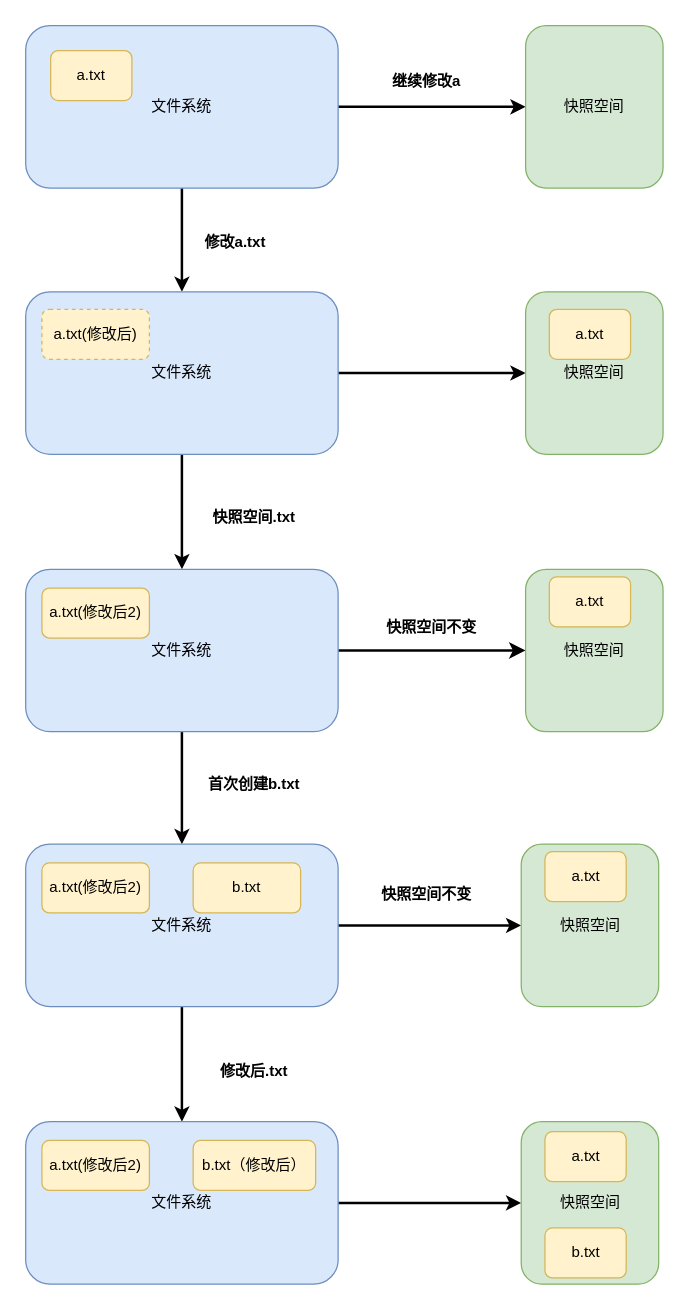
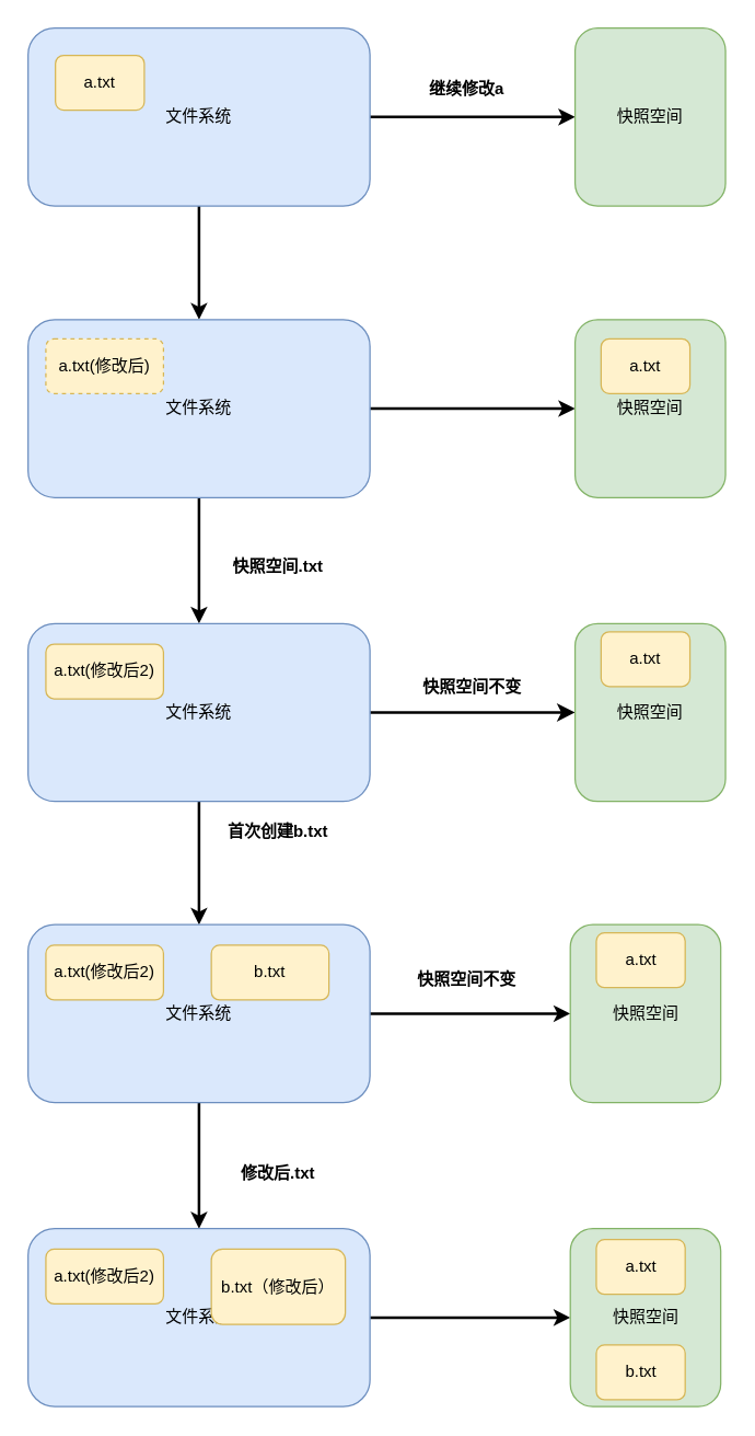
  <mxCell id="0" />
  <mxCell id="1" parent="0" />
  <mxCell id="2" style="edgeStyle=orthogonalEdgeStyle;rounded=0;orthogonalLoop=1;jettySize=auto;html=1;exitX=1;exitY=0.5;exitDx=0;exitDy=0;entryX=0;entryY=0.5;entryDx=0;entryDy=0;strokeWidth=2;" edge="1" parent="1" source="4" target="6"><mxGeometry relative="1" as="geometry" /></mxCell>
  <mxCell id="3" style="edgeStyle=orthogonalEdgeStyle;rounded=0;orthogonalLoop=1;jettySize=auto;html=1;exitX=0.5;exitY=1;exitDx=0;exitDy=0;strokeWidth=2;" edge="1" parent="1" source="4" target="10"><mxGeometry relative="1" as="geometry" /></mxCell>
  <mxCell id="4" value="文件系统" style="rounded=1;whiteSpace=wrap;html=1;fillColor=#dae8fc;strokeColor=#6c8ebf;" vertex="1" parent="1"><mxGeometry x="20" y="20" width="250" height="130" as="geometry" /></mxCell>
  <mxCell id="5" value="a.txt" style="rounded=1;whiteSpace=wrap;html=1;fillColor=#fff2cc;strokeColor=#d6b656;" vertex="1" parent="1"><mxGeometry x="40" y="40" width="65" height="40" as="geometry" /></mxCell>
  <mxCell id="6" value="快照空间" style="rounded=1;whiteSpace=wrap;html=1;fillColor=#d5e8d4;strokeColor=#82b366;" vertex="1" parent="1"><mxGeometry x="420" y="20" width="110" height="130" as="geometry" /></mxCell>
  <mxCell id="7" value="&lt;b&gt;继续修改a&lt;/b&gt;" style="text;html=1;align=center;verticalAlign=middle;whiteSpace=wrap;rounded=0;" vertex="1" parent="1"><mxGeometry x="296" y="50" width="90" height="30" as="geometry" /></mxCell>
  <mxCell id="8" style="edgeStyle=orthogonalEdgeStyle;rounded=0;orthogonalLoop=1;jettySize=auto;html=1;exitX=1;exitY=0.5;exitDx=0;exitDy=0;entryX=0;entryY=0.5;entryDx=0;entryDy=0;strokeWidth=2;" edge="1" parent="1" source="10" target="12"><mxGeometry relative="1" as="geometry" /></mxCell>
  <mxCell id="9" style="edgeStyle=orthogonalEdgeStyle;rounded=0;orthogonalLoop=1;jettySize=auto;html=1;exitX=0.5;exitY=1;exitDx=0;exitDy=0;entryX=0.5;entryY=0;entryDx=0;entryDy=0;strokeWidth=2;" edge="1" parent="1" source="10" target="17"><mxGeometry relative="1" as="geometry" /></mxCell>
  <mxCell id="10" value="文件系统" style="rounded=1;whiteSpace=wrap;html=1;fillColor=#dae8fc;strokeColor=#6c8ebf;" vertex="1" parent="1"><mxGeometry x="20" y="233" width="250" height="130" as="geometry" /></mxCell>
  <mxCell id="11" value="a.txt(修改后)" style="rounded=1;whiteSpace=wrap;html=1;fillColor=#fff2cc;strokeColor=#d6b656;dashed=1;" vertex="1" parent="1"><mxGeometry x="33" y="247" width="86" height="40" as="geometry" /></mxCell>
  <mxCell id="12" value="快照空间" style="rounded=1;whiteSpace=wrap;html=1;fillColor=#d5e8d4;strokeColor=#82b366;" vertex="1" parent="1"><mxGeometry x="420" y="233" width="110" height="130" as="geometry" /></mxCell>
- <mxCell id="13" value="&lt;b&gt;修改a.txt&lt;/b&gt;" style="text;html=1;align=center;verticalAlign=middle;whiteSpace=wrap;rounded=0;" vertex="1" parent="1"><mxGeometry x="143" y="179" width="90" height="30" as="geometry" /></mxCell>
  <mxCell id="14" value="a.txt" style="rounded=1;whiteSpace=wrap;html=1;fillColor=#fff2cc;strokeColor=#d6b656;" vertex="1" parent="1"><mxGeometry x="439" y="247" width="65" height="40" as="geometry" /></mxCell>
  <mxCell id="15" style="edgeStyle=orthogonalEdgeStyle;rounded=0;orthogonalLoop=1;jettySize=auto;html=1;exitX=1;exitY=0.5;exitDx=0;exitDy=0;entryX=0;entryY=0.5;entryDx=0;entryDy=0;endSize=7;strokeWidth=2;" edge="1" parent="1" source="17" target="19"><mxGeometry relative="1" as="geometry" /></mxCell>
  <mxCell id="16" style="edgeStyle=orthogonalEdgeStyle;rounded=0;orthogonalLoop=1;jettySize=auto;html=1;exitX=0.5;exitY=1;exitDx=0;exitDy=0;entryX=0.5;entryY=0;entryDx=0;entryDy=0;strokeWidth=2;" edge="1" parent="1" source="17" target="25"><mxGeometry relative="1" as="geometry" /></mxCell>
  <mxCell id="17" value="文件系统" style="rounded=1;whiteSpace=wrap;html=1;fillColor=#dae8fc;strokeColor=#6c8ebf;" vertex="1" parent="1"><mxGeometry x="20" y="455" width="250" height="130" as="geometry" /></mxCell>
  <mxCell id="18" value="&lt;b&gt;快照空间.txt&lt;/b&gt;" style="text;html=1;align=center;verticalAlign=middle;whiteSpace=wrap;rounded=0;" vertex="1" parent="1"><mxGeometry x="158" y="399" width="90" height="30" as="geometry" /></mxCell>
  <mxCell id="19" value="快照空间" style="rounded=1;whiteSpace=wrap;html=1;fillColor=#d5e8d4;strokeColor=#82b366;" vertex="1" parent="1"><mxGeometry x="420" y="455" width="110" height="130" as="geometry" /></mxCell>
  <mxCell id="20" value="a.txt" style="rounded=1;whiteSpace=wrap;html=1;fillColor=#fff2cc;strokeColor=#d6b656;" vertex="1" parent="1"><mxGeometry x="439" y="461" width="65" height="40" as="geometry" /></mxCell>
  <mxCell id="21" value="&lt;b&gt;快照空间不变&lt;/b&gt;" style="text;html=1;align=center;verticalAlign=middle;whiteSpace=wrap;rounded=0;" vertex="1" parent="1"><mxGeometry x="300" y="487" width="90" height="30" as="geometry" /></mxCell>
  <mxCell id="22" value="a.txt(修改后2)" style="rounded=1;whiteSpace=wrap;html=1;fillColor=#fff2cc;strokeColor=#d6b656;" vertex="1" parent="1"><mxGeometry x="33" y="470" width="86" height="40" as="geometry" /></mxCell>
  <mxCell id="23" style="edgeStyle=orthogonalEdgeStyle;rounded=0;orthogonalLoop=1;jettySize=auto;html=1;exitX=1;exitY=0.5;exitDx=0;exitDy=0;entryX=0;entryY=0.5;entryDx=0;entryDy=0;strokeWidth=2;" edge="1" parent="1" source="25" target="29"><mxGeometry relative="1" as="geometry" /></mxCell>
  <mxCell id="24" style="edgeStyle=orthogonalEdgeStyle;rounded=0;orthogonalLoop=1;jettySize=auto;html=1;exitX=0.5;exitY=1;exitDx=0;exitDy=0;entryX=0.5;entryY=0;entryDx=0;entryDy=0;strokeWidth=2;" edge="1" parent="1" source="25" target="33"><mxGeometry relative="1" as="geometry" /></mxCell>
  <mxCell id="25" value="文件系统" style="rounded=1;whiteSpace=wrap;html=1;fillColor=#dae8fc;strokeColor=#6c8ebf;" vertex="1" parent="1"><mxGeometry x="20" y="675" width="250" height="130" as="geometry" /></mxCell>
  <mxCell id="26" value="a.txt(修改后2)" style="rounded=1;whiteSpace=wrap;html=1;fillColor=#fff2cc;strokeColor=#d6b656;" vertex="1" parent="1"><mxGeometry x="33" y="690" width="86" height="40" as="geometry" /></mxCell>
  <mxCell id="27" value="b.txt" style="rounded=1;whiteSpace=wrap;html=1;fillColor=#fff2cc;strokeColor=#d6b656;" vertex="1" parent="1"><mxGeometry x="154" y="690" width="86" height="40" as="geometry" /></mxCell>
- <mxCell id="28" value="&lt;b&gt;首次创建b.txt&lt;/b&gt;" style="text;html=1;align=center;verticalAlign=middle;whiteSpace=wrap;rounded=0;" vertex="1" parent="1"><mxGeometry x="158" y="612" width="90" height="30" as="geometry" /></mxCell>
+ <mxCell id="28" value="&lt;b&gt;首次创建b.txt&lt;/b&gt;" style="text;html=1;align=center;verticalAlign=middle;whiteSpace=wrap;rounded=0;" vertex="1" parent="1"><mxGeometry x="158" y="592" width="90" height="30" as="geometry" /></mxCell>
  <mxCell id="29" value="快照空间" style="rounded=1;whiteSpace=wrap;html=1;fillColor=#d5e8d4;strokeColor=#82b366;" vertex="1" parent="1"><mxGeometry x="416.5" y="675" width="110" height="130" as="geometry" /></mxCell>
  <mxCell id="30" value="a.txt" style="rounded=1;whiteSpace=wrap;html=1;fillColor=#fff2cc;strokeColor=#d6b656;" vertex="1" parent="1"><mxGeometry x="435.5" y="681" width="65" height="40" as="geometry" /></mxCell>
  <mxCell id="31" value="&lt;b&gt;快照空间不变&lt;/b&gt;" style="text;html=1;align=center;verticalAlign=middle;whiteSpace=wrap;rounded=0;" vertex="1" parent="1"><mxGeometry x="296" y="700" width="90" height="30" as="geometry" /></mxCell>
  <mxCell id="32" style="edgeStyle=orthogonalEdgeStyle;rounded=0;orthogonalLoop=1;jettySize=auto;html=1;exitX=1;exitY=0.5;exitDx=0;exitDy=0;entryX=0;entryY=0.5;entryDx=0;entryDy=0;strokeWidth=2;" edge="1" parent="1" source="33" target="37"><mxGeometry relative="1" as="geometry" /></mxCell>
  <mxCell id="33" value="文件系统" style="rounded=1;whiteSpace=wrap;html=1;fillColor=#dae8fc;strokeColor=#6c8ebf;" vertex="1" parent="1"><mxGeometry x="20" y="897" width="250" height="130" as="geometry" /></mxCell>
- <mxCell id="34" value="b.txt（修改后）" style="rounded=1;whiteSpace=wrap;html=1;fillColor=#fff2cc;strokeColor=#d6b656;" vertex="1" parent="1"><mxGeometry x="154" y="912" width="98" height="40" as="geometry" /></mxCell>
+ <mxCell id="34" value="b.txt（修改后）" style="rounded=1;whiteSpace=wrap;html=1;fillColor=#fff2cc;strokeColor=#d6b656;" vertex="1" parent="1"><mxGeometry x="154" y="912" width="98" height="55" as="geometry" /></mxCell>
  <mxCell id="35" value="a.txt(修改后2)" style="rounded=1;whiteSpace=wrap;html=1;fillColor=#fff2cc;strokeColor=#d6b656;" vertex="1" parent="1"><mxGeometry x="33" y="912" width="86" height="40" as="geometry" /></mxCell>
  <mxCell id="36" value="&lt;b&gt;修改后.txt&lt;/b&gt;" style="text;html=1;align=center;verticalAlign=middle;whiteSpace=wrap;rounded=0;" vertex="1" parent="1"><mxGeometry x="158" y="842" width="90" height="30" as="geometry" /></mxCell>
  <mxCell id="37" value="快照空间" style="rounded=1;whiteSpace=wrap;html=1;fillColor=#d5e8d4;strokeColor=#82b366;" vertex="1" parent="1"><mxGeometry x="416.5" y="897" width="110" height="130" as="geometry" /></mxCell>
  <mxCell id="38" value="a.txt" style="rounded=1;whiteSpace=wrap;html=1;fillColor=#fff2cc;strokeColor=#d6b656;" vertex="1" parent="1"><mxGeometry x="435.5" y="905" width="65" height="40" as="geometry" /></mxCell>
  <mxCell id="39" value="b.txt" style="rounded=1;whiteSpace=wrap;html=1;fillColor=#fff2cc;strokeColor=#d6b656;" vertex="1" parent="1"><mxGeometry x="435.5" y="982" width="65" height="40" as="geometry" /></mxCell>
